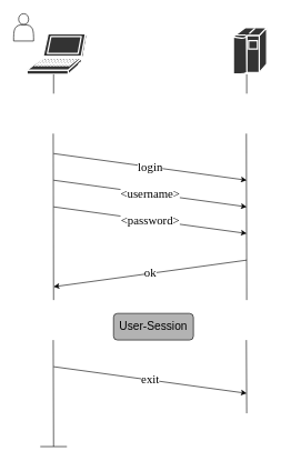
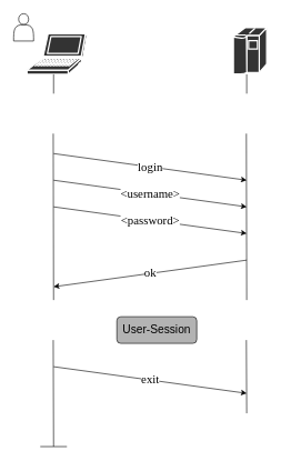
  <mxCell id="0" />
  <mxCell id="1" parent="0" />
  <mxCell id="2" value="" style="shape=mxgraph.cisco.computers_and_peripherals.laptop;html=1;pointerEvents=1;dashed=0;strokeColor=#ffffff;strokeWidth=2;verticalLabelPosition=bottom;verticalAlign=top;align=center;outlineConnect=0;fillColor=#333333;" vertex="1" parent="1"><mxGeometry x="40" y="50" width="90" height="61" as="geometry" /></mxCell>
  <mxCell id="3" value="" style="shape=mxgraph.cisco.computers_and_peripherals.ibm_mainframe;html=1;pointerEvents=1;dashed=0;strokeColor=#ffffff;strokeWidth=2;verticalLabelPosition=bottom;verticalAlign=top;align=center;outlineConnect=0;fillColor=#333333;" vertex="1" parent="1"><mxGeometry x="350" y="41" width="50" height="70" as="geometry" /></mxCell>
  <mxCell id="4" value="" style="shape=actor;whiteSpace=wrap;html=1;" vertex="1" parent="1"><mxGeometry x="20" y="20" width="30" height="41" as="geometry" /></mxCell>
  <mxCell id="5" value="" style="shape=image;html=1;verticalAlign=top;verticalLabelPosition=bottom;labelBackgroundColor=#ffffff;imageAspect=0;aspect=fixed;image=https://cdn1.iconfinder.com/data/icons/heroicons-ui/24/dots-vertical-128.png;fillColor=#333333;" vertex="1" parent="1"><mxGeometry x="60" y="150" width="40" height="40" as="geometry" /></mxCell>
  <mxCell id="6" value="" style="endArrow=none;html=1;" edge="1" parent="1"><mxGeometry width="50" height="50" relative="1" as="geometry"><mxPoint x="80" y="140" as="sourcePoint" /><mxPoint x="80" y="111" as="targetPoint" /></mxGeometry></mxCell>
  <mxCell id="7" value="" style="endArrow=none;html=1;" edge="1" parent="1"><mxGeometry width="50" height="50" relative="1" as="geometry"><mxPoint x="80" y="450" as="sourcePoint" /><mxPoint x="79.5" y="200" as="targetPoint" /></mxGeometry></mxCell>
  <mxCell id="8" value="" style="shape=image;html=1;verticalAlign=top;verticalLabelPosition=bottom;labelBackgroundColor=#ffffff;imageAspect=0;aspect=fixed;image=https://cdn1.iconfinder.com/data/icons/heroicons-ui/24/dots-vertical-128.png;fillColor=#333333;" vertex="1" parent="1"><mxGeometry x="350" y="150" width="40" height="40" as="geometry" /></mxCell>
  <mxCell id="9" value="" style="endArrow=none;html=1;" edge="1" parent="1"><mxGeometry width="50" height="50" relative="1" as="geometry"><mxPoint x="370" y="140" as="sourcePoint" /><mxPoint x="370" y="111" as="targetPoint" /></mxGeometry></mxCell>
  <mxCell id="10" value="" style="endArrow=none;html=1;" edge="1" parent="1"><mxGeometry width="50" height="50" relative="1" as="geometry"><mxPoint x="370" y="450" as="sourcePoint" /><mxPoint x="369.5" y="200" as="targetPoint" /></mxGeometry></mxCell>
  <mxCell id="11" value="&lt;font style=&quot;font-size: 18px&quot;&gt;login&lt;br&gt;&lt;/font&gt;" style="endArrow=classic;html=1;fontFamily=Lucida Console;" edge="1" parent="1"><mxGeometry width="50" height="50" relative="1" as="geometry"><mxPoint x="80" y="230" as="sourcePoint" /><mxPoint x="370" y="270" as="targetPoint" /></mxGeometry></mxCell>
  <mxCell id="12" value="&lt;font style=&quot;font-size: 18px&quot;&gt;&lt;font face=&quot;Lucida Console&quot;&gt;&amp;lt;username&amp;gt;&lt;/font&gt;&lt;br&gt;&lt;/font&gt;" style="endArrow=classic;html=1;" edge="1" parent="1"><mxGeometry width="50" height="50" relative="1" as="geometry"><mxPoint x="80" y="270" as="sourcePoint" /><mxPoint x="370" y="310" as="targetPoint" /></mxGeometry></mxCell>
  <mxCell id="13" value="&lt;font style=&quot;font-size: 18px&quot;&gt;&lt;font face=&quot;Lucida Console&quot;&gt;&amp;lt;password&amp;gt;&lt;/font&gt;&lt;br&gt;&lt;/font&gt;" style="endArrow=classic;html=1;" edge="1" parent="1"><mxGeometry width="50" height="50" relative="1" as="geometry"><mxPoint x="80" y="310" as="sourcePoint" /><mxPoint x="370" y="350" as="targetPoint" /></mxGeometry></mxCell>
  <mxCell id="14" value="&lt;font style=&quot;font-size: 18px&quot;&gt;&lt;font face=&quot;Lucida Console&quot;&gt;ok&lt;/font&gt;&lt;br&gt;&lt;/font&gt;" style="endArrow=classic;html=1;" edge="1" parent="1"><mxGeometry width="50" height="50" relative="1" as="geometry"><mxPoint x="370" y="390" as="sourcePoint" /><mxPoint x="80" y="430" as="targetPoint" /></mxGeometry></mxCell>
  <mxCell id="15" value="" style="shape=image;html=1;verticalAlign=top;verticalLabelPosition=bottom;labelBackgroundColor=#ffffff;imageAspect=0;aspect=fixed;image=https://cdn1.iconfinder.com/data/icons/heroicons-ui/24/dots-vertical-128.png;fillColor=#333333;" vertex="1" parent="1"><mxGeometry x="60" y="460" width="40" height="40" as="geometry" /></mxCell>
  <mxCell id="16" value="" style="shape=image;html=1;verticalAlign=top;verticalLabelPosition=bottom;labelBackgroundColor=#ffffff;imageAspect=0;aspect=fixed;image=https://cdn1.iconfinder.com/data/icons/heroicons-ui/24/dots-vertical-128.png;fillColor=#333333;" vertex="1" parent="1"><mxGeometry x="350" y="460" width="40" height="40" as="geometry" /></mxCell>
  <mxCell id="17" value="" style="endArrow=none;html=1;" edge="1" parent="1"><mxGeometry width="50" height="50" relative="1" as="geometry"><mxPoint x="80" y="670" as="sourcePoint" /><mxPoint x="79.5" y="510" as="targetPoint" /></mxGeometry></mxCell>
  <mxCell id="18" value="" style="endArrow=none;html=1;" edge="1" parent="1"><mxGeometry width="50" height="50" relative="1" as="geometry"><mxPoint x="370" y="620" as="sourcePoint" /><mxPoint x="369.5" y="510" as="targetPoint" /></mxGeometry></mxCell>
  <mxCell id="19" value="" style="endArrow=none;html=1;" edge="1" parent="1"><mxGeometry width="50" height="50" relative="1" as="geometry"><mxPoint x="60" y="670" as="sourcePoint" /><mxPoint x="100" y="670" as="targetPoint" /></mxGeometry></mxCell>
  <mxCell id="20" value="&lt;font style=&quot;font-size: 18px&quot;&gt;&lt;font face=&quot;Lucida Console&quot;&gt;exit&lt;/font&gt;&lt;br&gt;&lt;/font&gt;" style="endArrow=classic;html=1;" edge="1" parent="1"><mxGeometry width="50" height="50" relative="1" as="geometry"><mxPoint x="80" y="550" as="sourcePoint" /><mxPoint x="370" y="590" as="targetPoint" /></mxGeometry></mxCell>
  <mxCell id="21" value="" style="shape=image;html=1;verticalAlign=top;verticalLabelPosition=bottom;labelBackgroundColor=#ffffff;imageAspect=0;aspect=fixed;image=https://cdn1.iconfinder.com/data/icons/heroicons-ui/24/dots-vertical-128.png;fillColor=#333333;" vertex="1" parent="1"><mxGeometry x="350" y="630" width="40" height="40" as="geometry" /></mxCell>
- <mxCell id="22" value="&lt;font style=&quot;font-size: 17px&quot;&gt;User-Session&lt;/font&gt;" style="rounded=1;whiteSpace=wrap;html=1;fillColor=#B3B3B3;" vertex="1" parent="1"><mxGeometry x="170" y="470" width="120" height="40" as="geometry" /></mxCell>
+ <mxCell id="22" value="&lt;font style=&quot;font-size: 17px&quot;&gt;User-Session&lt;/font&gt;" style="rounded=1;whiteSpace=wrap;html=1;fillColor=#B3B3B3;" vertex="1" parent="1"><mxGeometry x="175" y="475" width="120" height="40" as="geometry" /></mxCell>
